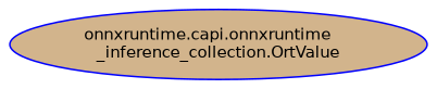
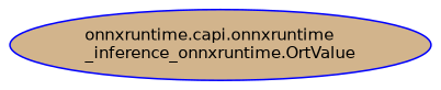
  digraph {
    rankdir=LR
-   n1 [color=blue fillcolor=tan fontname=Helvetica fontsize=10 height=0.2 label="onnxruntime.capi.onnxruntime\l_inference_collection.OrtValue" shape=ellipse style=filled width=0.4]
+   n1 [color=blue fillcolor=tan fontname=Helvetica fontsize=10 height=0.2 label="onnxruntime.capi.onnxruntime\l_inference_onnxruntime.OrtValue" shape=ellipse style=filled width=0.4]
  }
